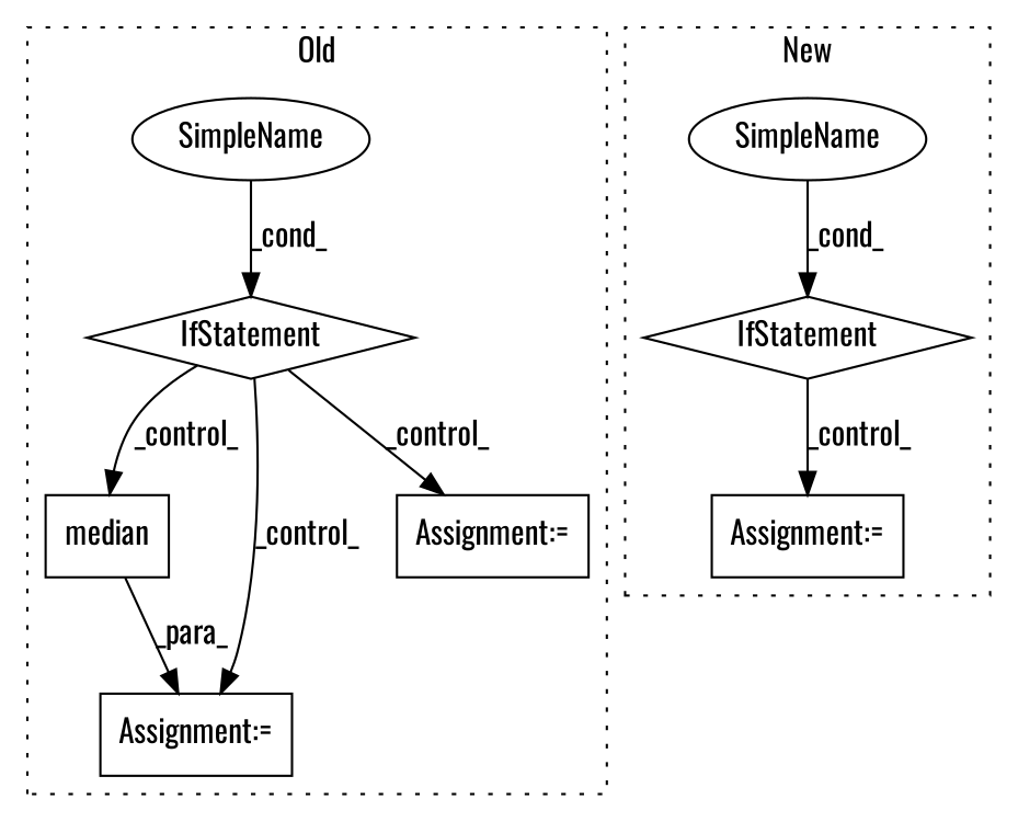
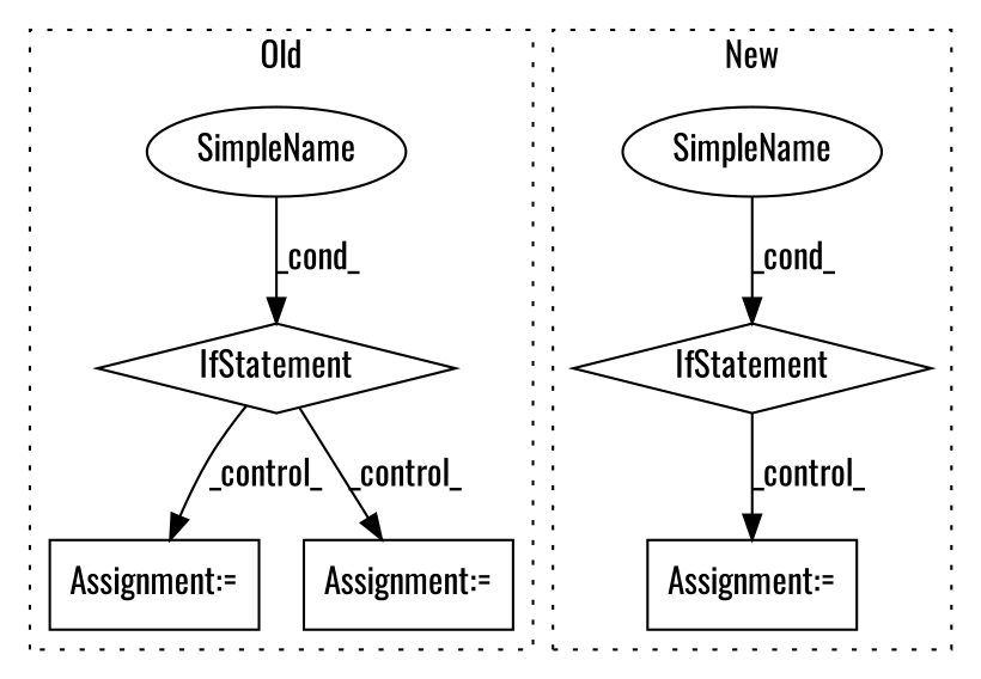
  digraph {
    fontname=Oswald
    node [a=7 l=1 shape=box fontname=Oswald]
    edge [fontname=Oswald]
-   n1 [a=32 l="7,1" label=median s="48188,48204"]
    n2 [label="Assignment:=" s=48181]
    n3 [a=42 l=8 label=SimpleName s=47289 shape=ellipse]
    n4 [l="174,2" label="Assignment:=" s="47547,47778"]
    n5 [a=25 l="4,2" label=IfStatement s="47285,47297" shape=diamond]
    n6 [a=25 l="4,2" label=IfStatement s="47356,47368" shape=diamond]
    n7 [label="Assignment:=" s=47526]
    n8 [a=42 l=8 label=SimpleName s=47360 shape=ellipse]
    subgraph cluster_1 {
      label=Old
      style=dotted
-     n1
      n2
      n3
      n4
      n5
    }
    subgraph cluster_2 {
      label=New
      style=dotted
      n6
      n7
      n8
    }
-   n1 -> n2 [label=_para_]
    n3 -> n5 [label=_cond_]
-   n5 -> n1 [label=_control_]
    n5 -> n2 [label=_control_]
    n5 -> n4 [label=_control_]
    n6 -> n7 [label=_control_]
    n8 -> n6 [label=_cond_]
  }
